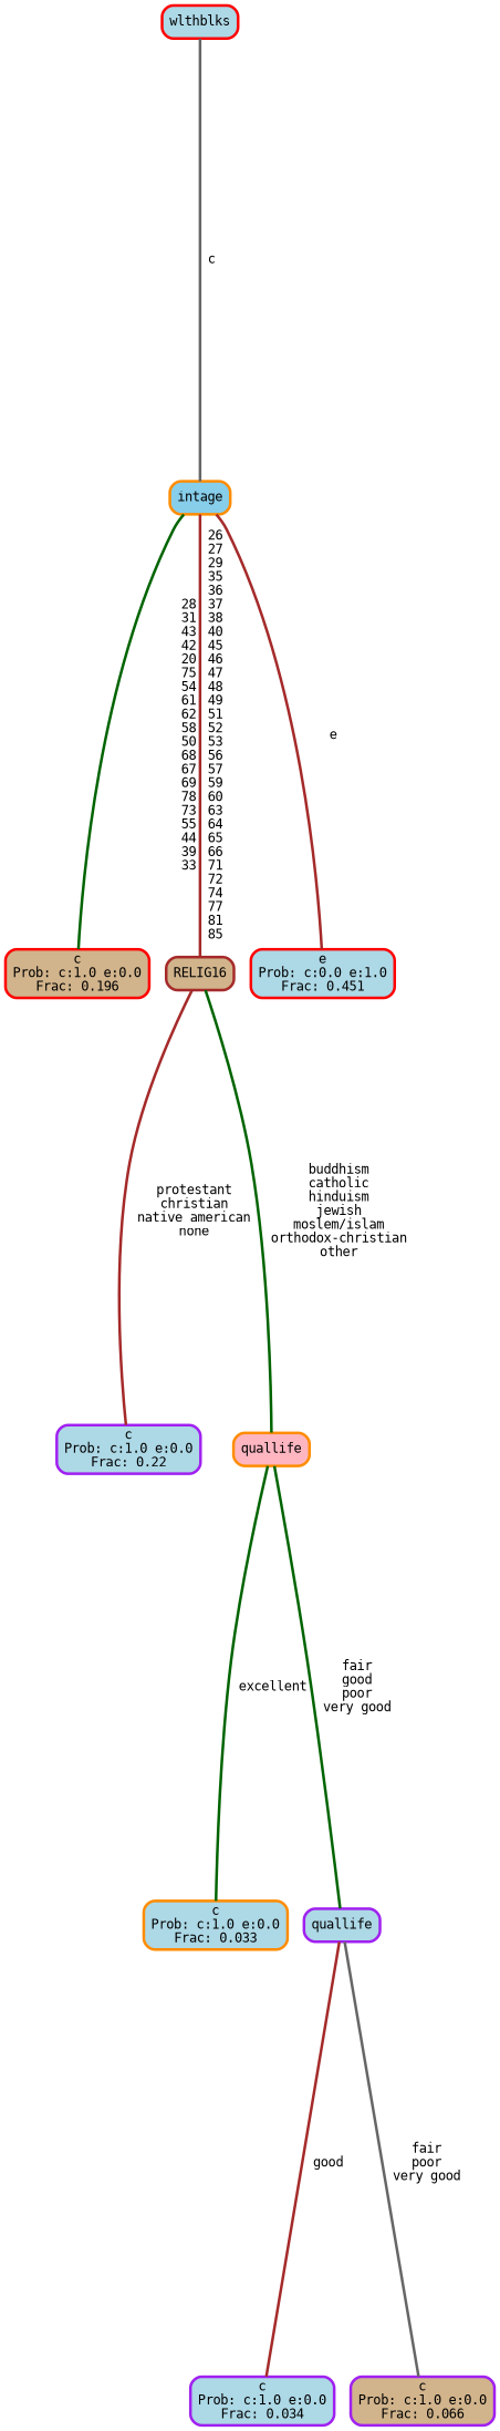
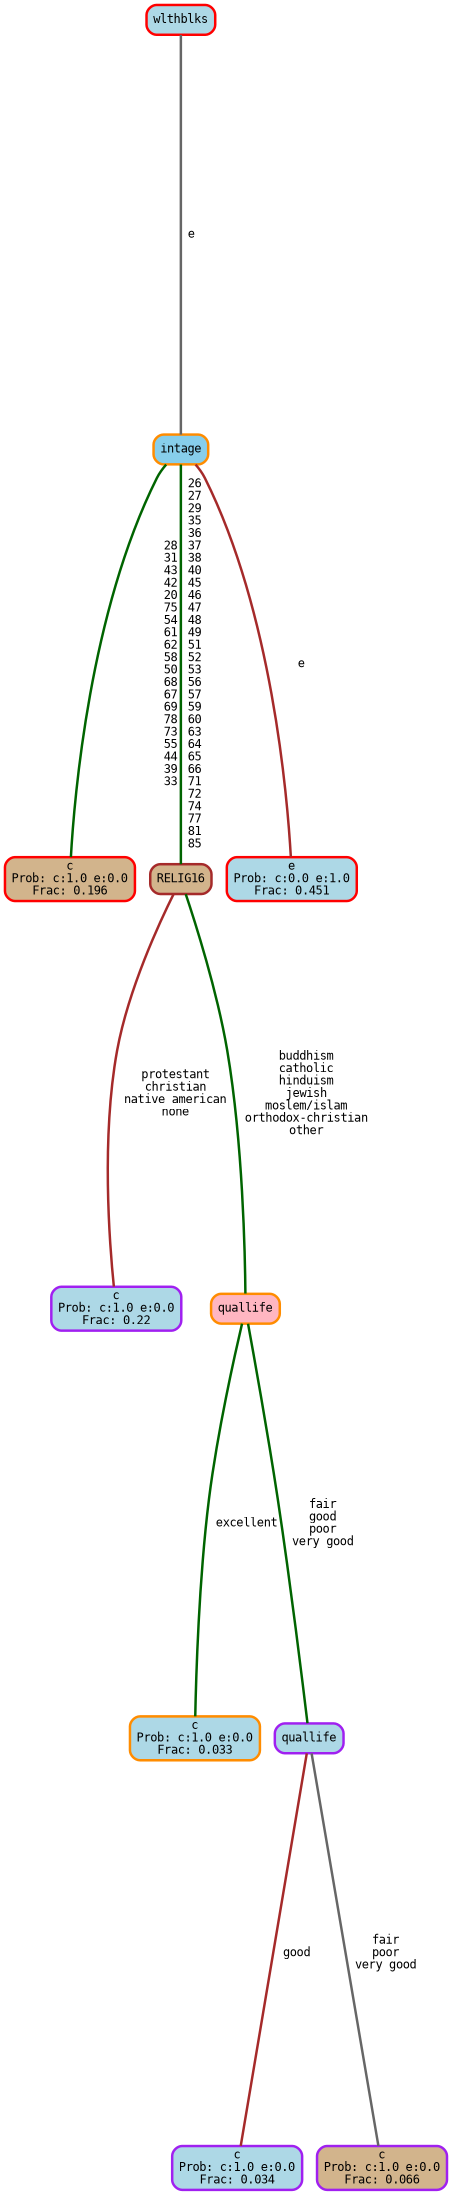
  graph {
    fontname="DejaVu Sans Mono"
    ranksep="0 equally"
    splines=straight
    node [color=purple fillcolor=lightblue fontcolor=black fontname="DejaVu Sans Mono" penwidth=3 shape=box style="filled, rounded"]
    edge [color=darkgreen fontname="DejaVu Sans Mono" penwidth=3]
    n1 [color=red fillcolor=tan label="c\nProb: c:1.0 e:0.0\nFrac: 0.196"]
    n2 [color=darkorange fillcolor=skyblue label=intage]
    n3 [color=brown fillcolor=tan label=RELIG16]
    n4 [color=red label="e\nProb: c:0.0 e:1.0\nFrac: 0.451"]
    n5 [label="c\nProb: c:1.0 e:0.0\nFrac: 0.22"]
    n6 [color=darkorange fillcolor=lightpink label=quallife]
    n7 [color=darkorange label="c\nProb: c:1.0 e:0.0\nFrac: 0.033"]
    n8 [label=quallife]
    n9 [label="c\nProb: c:1.0 e:0.0\nFrac: 0.034"]
    n10 [fillcolor=tan label="c\nProb: c:1.0 e:0.0\nFrac: 0.066"]
    n11 [color=red label=wlthblks]
    subgraph sub_1 {
      rank=same
    }
    n2 -- n1 [label=" 28\n 31\n 43\n 42\n 20\n 75\n 54\n 61\n 62\n 58\n 50\n 68\n 67\n 69\n 78\n 73\n 55\n 44\n 39\n 33"]
-   n2 -- n3 [color=brown label=" 26\n 27\n 29\n 35\n 36\n 37\n 38\n 40\n 45\n 46\n 47\n 48\n 49\n 51\n 52\n 53\n 56\n 57\n 59\n 60\n 63\n 64\n 65\n 66\n 71\n 72\n 74\n 77\n 81\n 85"]
+   n2 -- n3 [label=" 26\n 27\n 29\n 35\n 36\n 37\n 38\n 40\n 45\n 46\n 47\n 48\n 49\n 51\n 52\n 53\n 56\n 57\n 59\n 60\n 63\n 64\n 65\n 66\n 71\n 72\n 74\n 77\n 81\n 85"]
    n2 -- n4 [color=brown label=" e"]
    n3 -- n5 [color=brown label=" protestant\n christian\n native american\n none"]
    n3 -- n6 [label=" buddhism\n catholic\n hinduism\n jewish\n moslem/islam\n orthodox-christian\n other"]
    n6 -- n7 [label=" excellent"]
    n6 -- n8 [label=" fair\n good\n poor\n very good"]
    n8 -- n9 [color=brown label=" good"]
    n8 -- n10 [color=gray40 label=" fair\n poor\n very good"]
-   n11 -- n2 [color=gray40 label=" c"]
+   n11 -- n2 [color=gray40 label=" e"]
  }
